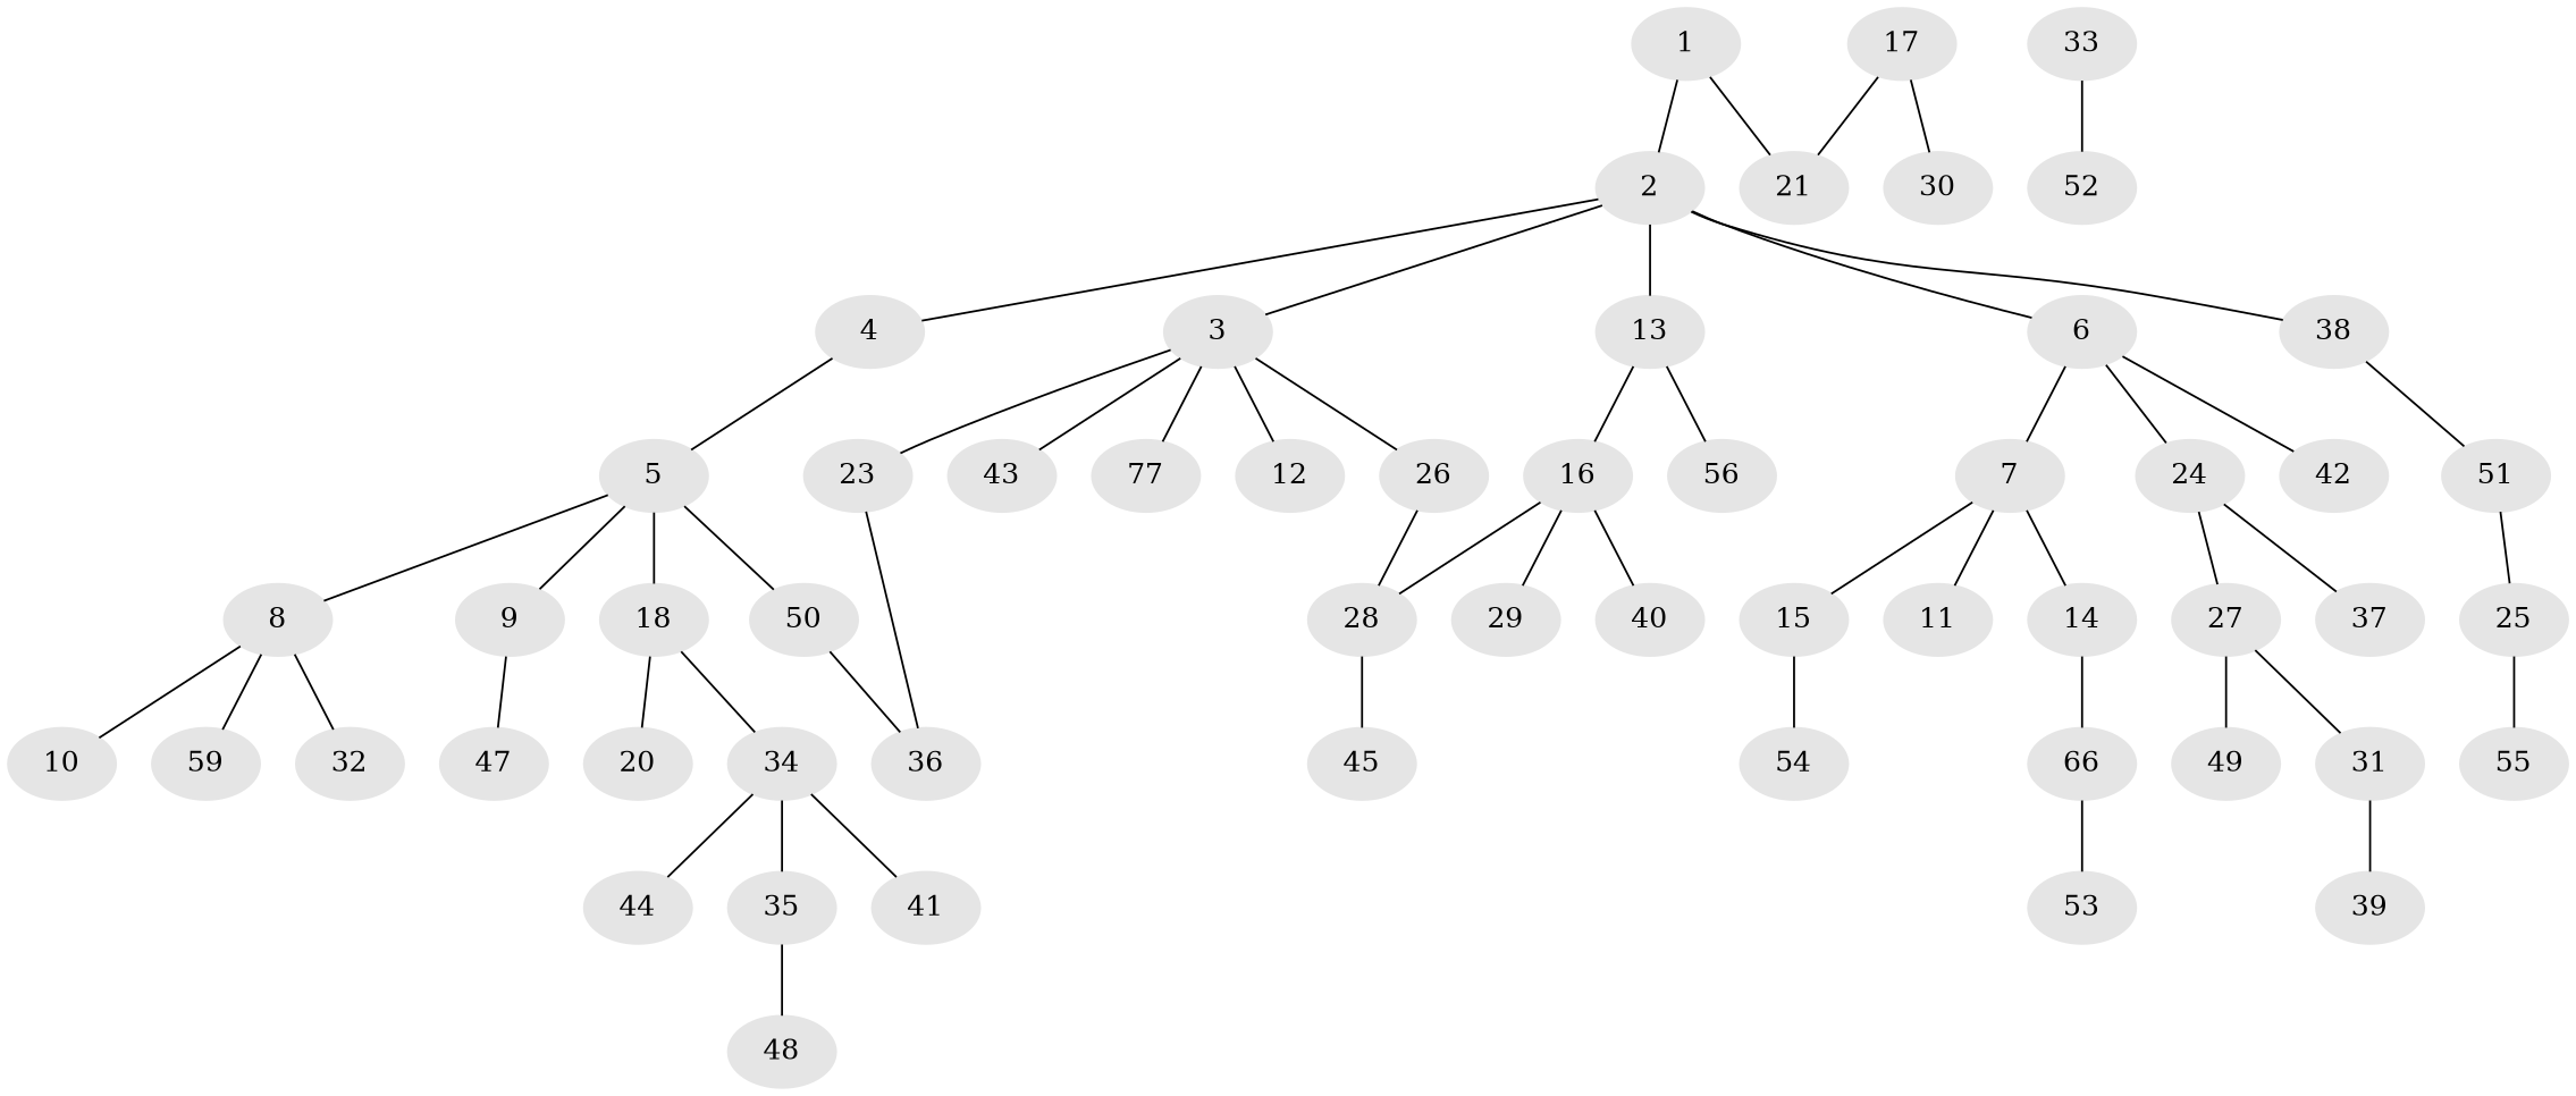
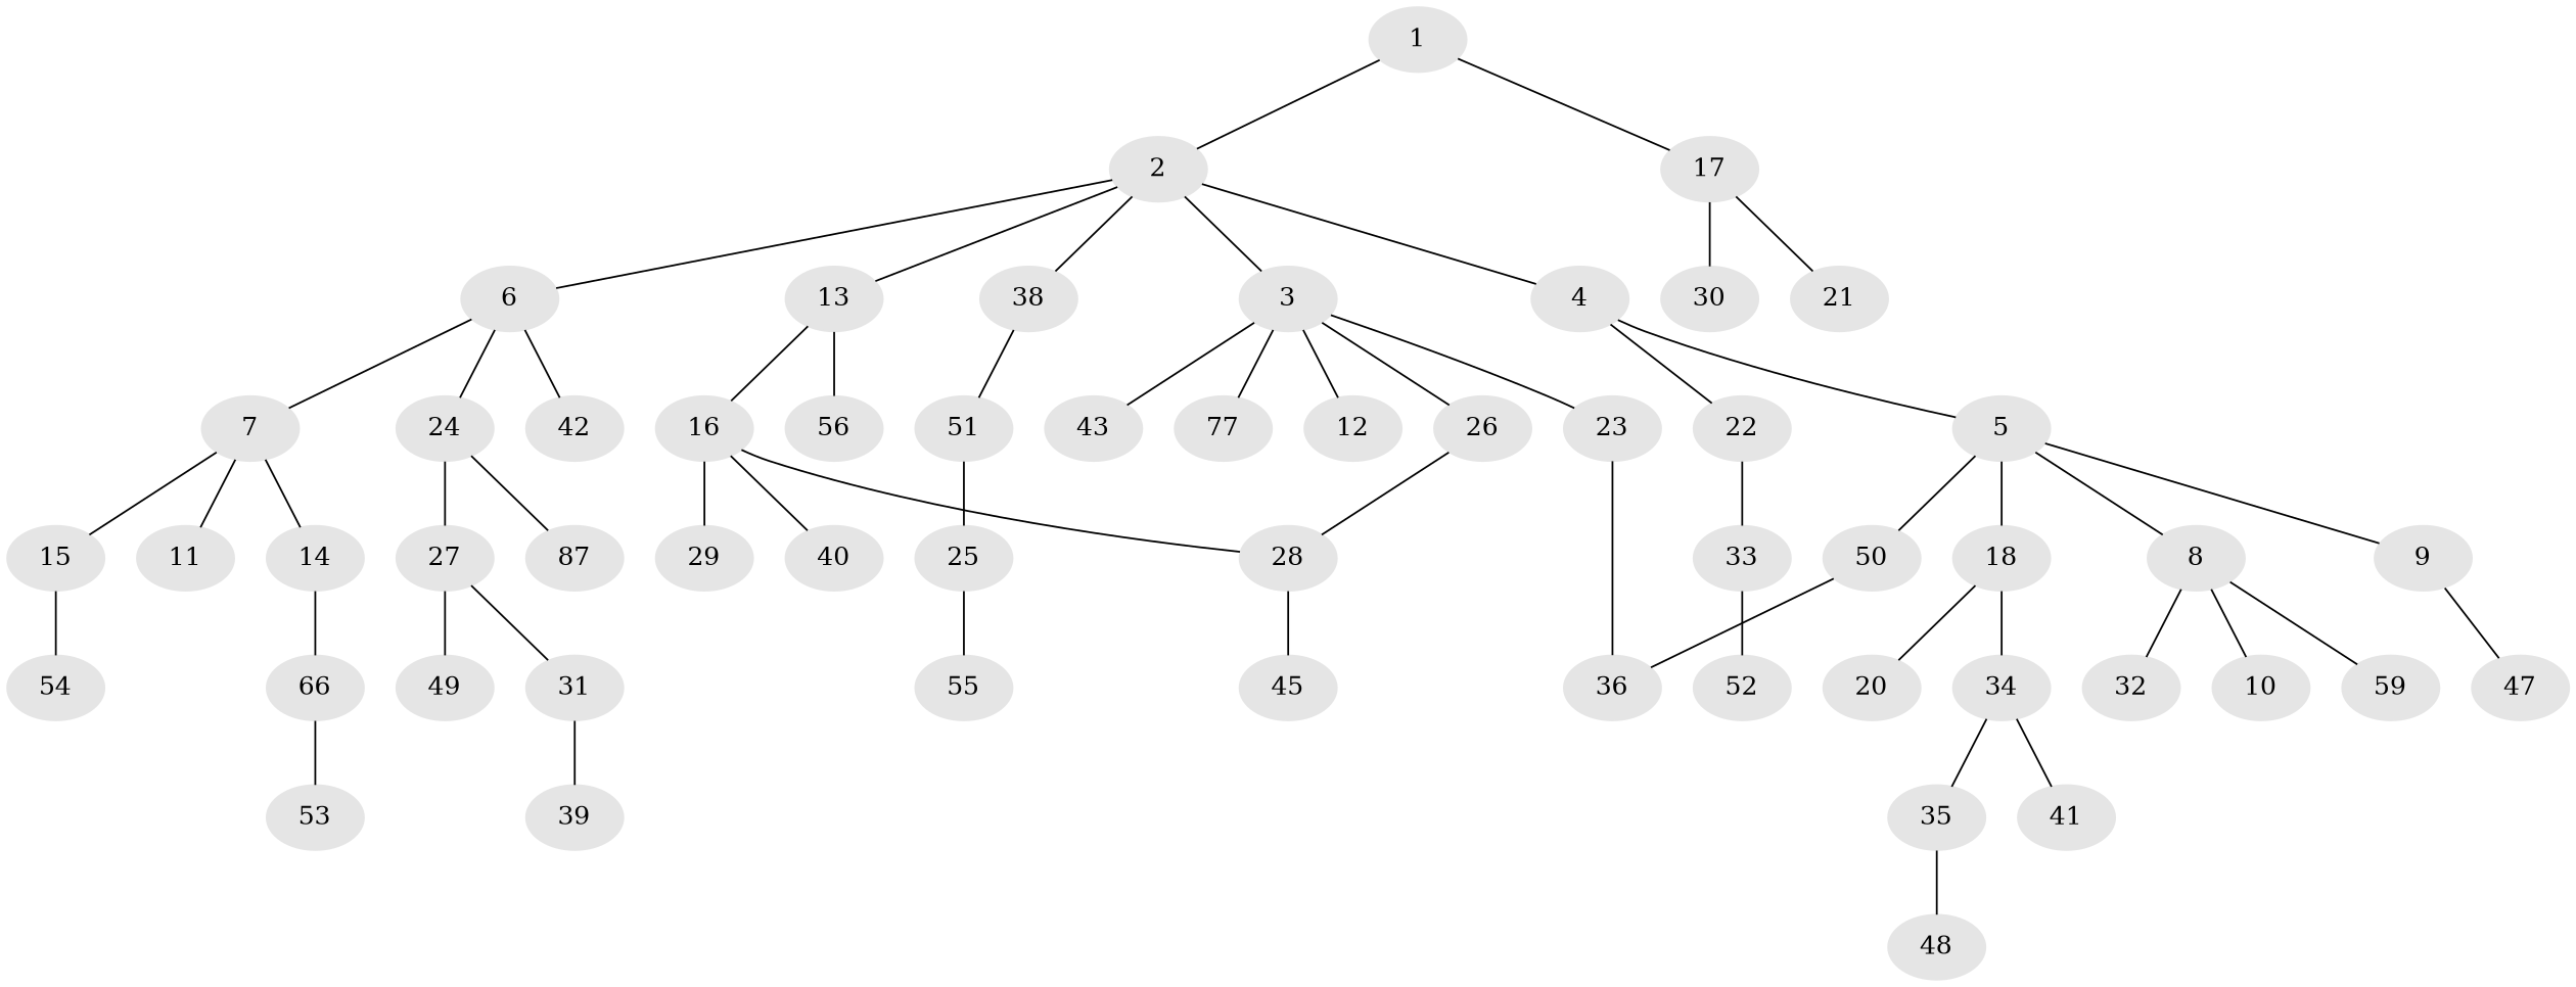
  graph {
    node [color=gray90 style=filled]
    1
    2
    17
    3
    4
    6
    13
    38
    21
    30
    12
    23
    26
    43
    n15 [label=77]
    5
+   22
    7
    24
    42
    16
    56
    25
    55
    51
    36
    28
    8
    9
    18
    50
    33
    10
    n34 [label=59]
    32
    47
    20
    34
    11
    14
    15
    27
-   37
+   37 [label=87]
    n44 [label=66]
    54
    29
    40
    53
    45
    35
    41
-   44
    52
    31
    49
    39
    48
    1 -- 2
-   1 -- 21
+   1 -- 17
    2 -- 3
    2 -- 4
    2 -- 6
    2 -- 13
    2 -- 38
    17 -- 21
    17 -- 30
    3 -- 12
    3 -- 23
    3 -- 26
    3 -- 43
    3 -- n15
    4 -- 5
+   4 -- 22
    6 -- 7
    6 -- 24
    6 -- 42
    13 -- 16
    13 -- 56
    38 -- 51
    23 -- 36
    26 -- 28
    5 -- 8
    5 -- 9
    5 -- 18
    5 -- 50
+   22 -- 33
    7 -- 11
    7 -- 14
    7 -- 15
    24 -- 27
    24 -- 37
    16 -- 28
    16 -- 29
    16 -- 40
    25 -- 55
    51 -- 25
    28 -- 45
    8 -- 10
    8 -- n34
    8 -- 32
    9 -- 47
    18 -- 20
    18 -- 34
    50 -- 36
    33 -- 52
    34 -- 35
    34 -- 41
-   34 -- 44
    14 -- n44
    15 -- 54
    27 -- 31
    27 -- 49
    n44 -- 53
    35 -- 48
    31 -- 39
  }
